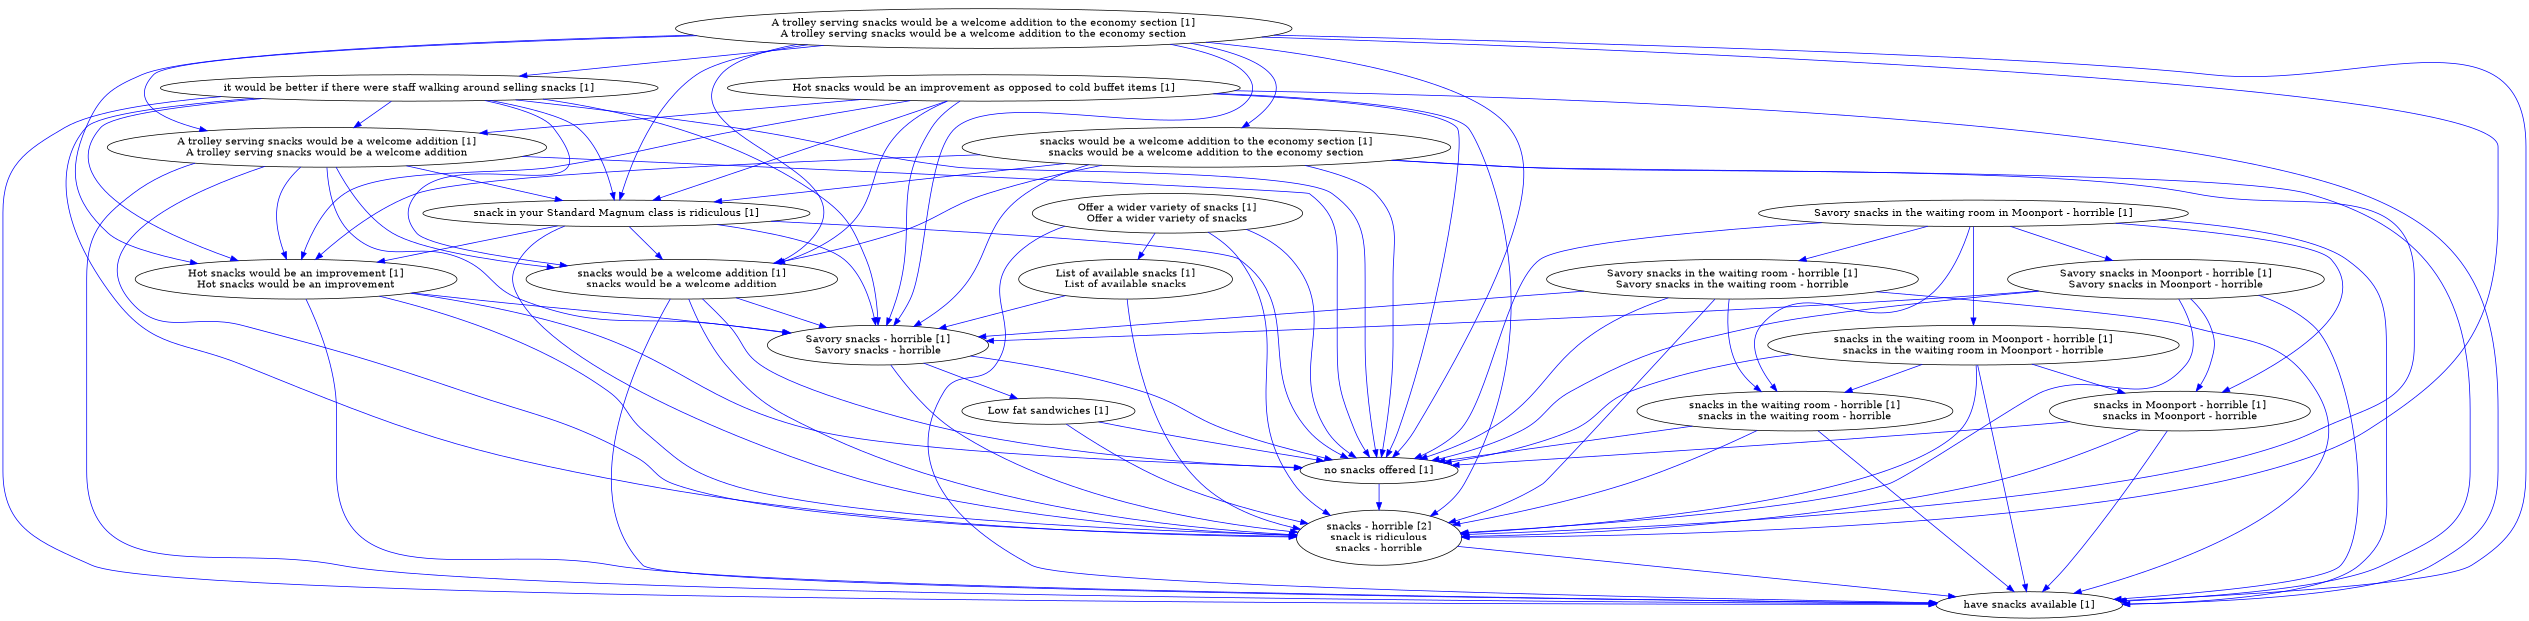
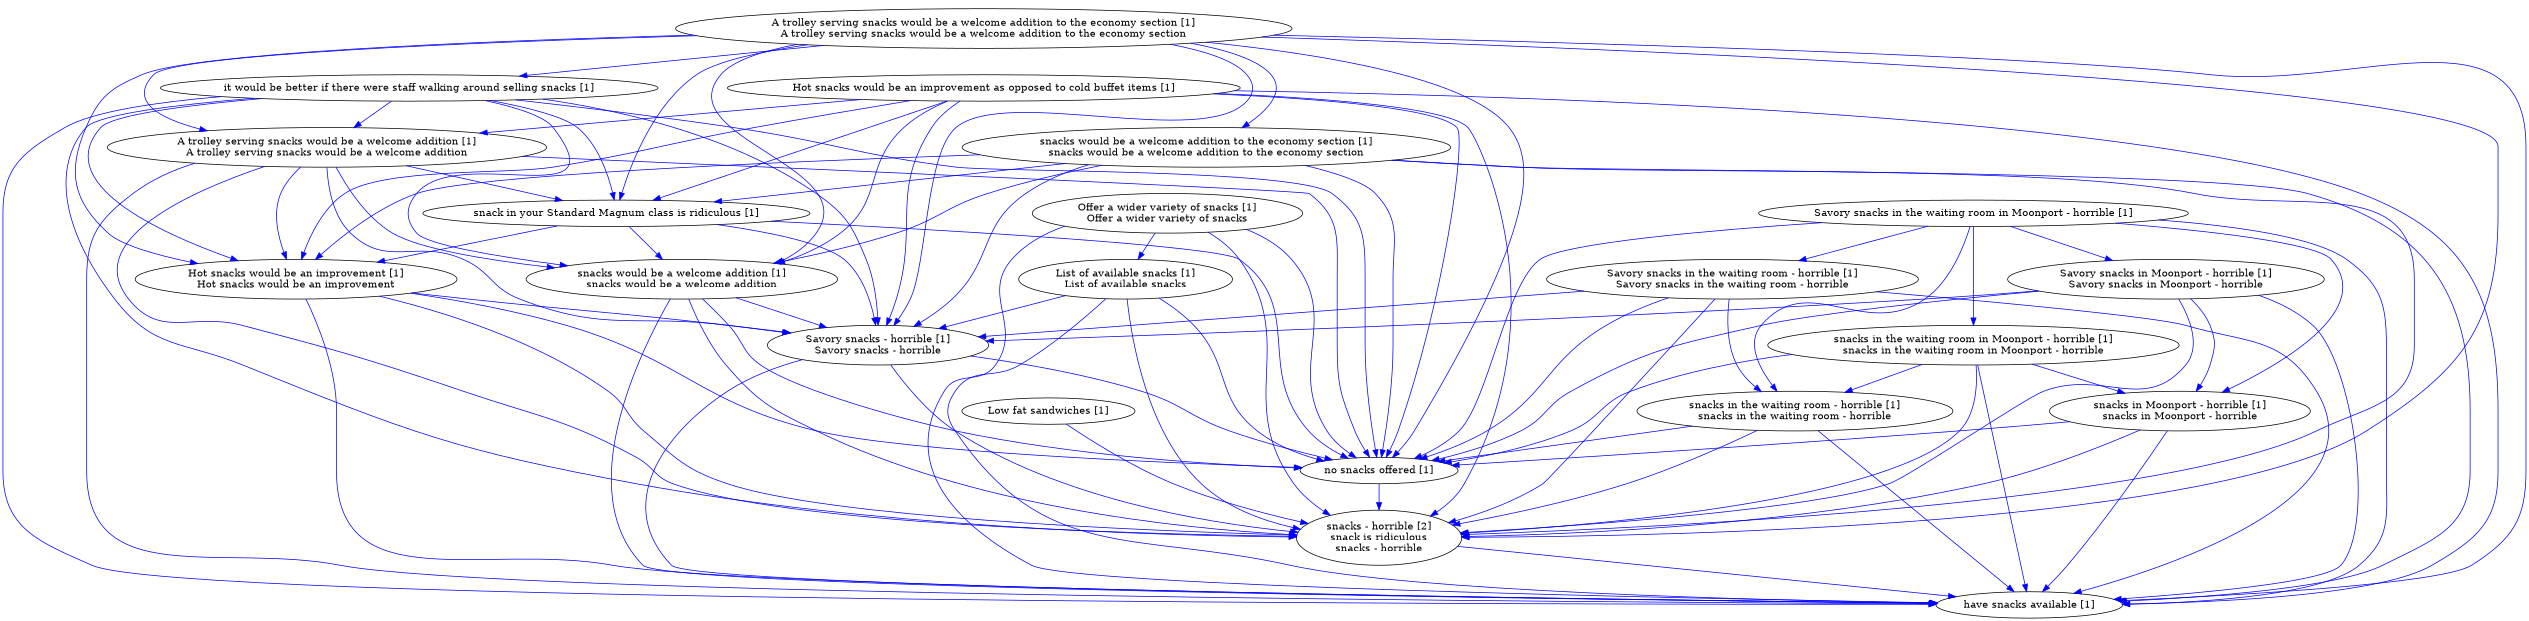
  digraph {
    edge [color=blue]
    "snacks - horrible [2]\nsnack is ridiculous\nsnacks - horrible"
    "have snacks available [1]"
    "A trolley serving snacks would be a welcome addition to the economy section [1]\nA trolley serving snacks would be a welcome addition to the economy section"
    "A trolley serving snacks would be a welcome addition [1]\nA trolley serving snacks would be a welcome addition"
    "snacks would be a welcome addition [1]\nsnacks would be a welcome addition"
    "snacks would be a welcome addition to the economy section [1]\nsnacks would be a welcome addition to the economy section"
    "Hot snacks would be an improvement [1]\nHot snacks would be an improvement"
    "Savory snacks - horrible [1]\nSavory snacks - horrible"
    "it would be better if there were staff walking around selling snacks [1]"
    "no snacks offered [1]"
    "snack in your Standard Magnum class is ridiculous [1]"
    "Hot snacks would be an improvement as opposed to cold buffet items [1]"
    "List of available snacks [1]\nList of available snacks"
    "Low fat sandwiches [1]"
    "Offer a wider variety of snacks [1]\nOffer a wider variety of snacks"
    "Savory snacks in the waiting room in Moonport - horrible [1]"
    "Savory snacks in Moonport - horrible [1]\nSavory snacks in Moonport - horrible"
    "snacks in Moonport - horrible [1]\nsnacks in Moonport - horrible"
    "Savory snacks in the waiting room - horrible [1]\nSavory snacks in the waiting room - horrible"
    "snacks in the waiting room - horrible [1]\nsnacks in the waiting room - horrible"
    "snacks in the waiting room in Moonport - horrible [1]\nsnacks in the waiting room in Moonport - horrible"
    "snacks - horrible [2]\nsnack is ridiculous\nsnacks - horrible" -> "have snacks available [1]"
    "A trolley serving snacks would be a welcome addition to the economy section [1]\nA trolley serving snacks would be a welcome addition to the economy section" -> "snacks - horrible [2]\nsnack is ridiculous\nsnacks - horrible"
    "A trolley serving snacks would be a welcome addition to the economy section [1]\nA trolley serving snacks would be a welcome addition to the economy section" -> "have snacks available [1]"
    "A trolley serving snacks would be a welcome addition to the economy section [1]\nA trolley serving snacks would be a welcome addition to the economy section" -> "A trolley serving snacks would be a welcome addition [1]\nA trolley serving snacks would be a welcome addition"
    "A trolley serving snacks would be a welcome addition to the economy section [1]\nA trolley serving snacks would be a welcome addition to the economy section" -> "snacks would be a welcome addition [1]\nsnacks would be a welcome addition"
    "A trolley serving snacks would be a welcome addition to the economy section [1]\nA trolley serving snacks would be a welcome addition to the economy section" -> "snacks would be a welcome addition to the economy section [1]\nsnacks would be a welcome addition to the economy section"
    "A trolley serving snacks would be a welcome addition to the economy section [1]\nA trolley serving snacks would be a welcome addition to the economy section" -> "Hot snacks would be an improvement [1]\nHot snacks would be an improvement"
    "A trolley serving snacks would be a welcome addition to the economy section [1]\nA trolley serving snacks would be a welcome addition to the economy section" -> "Savory snacks - horrible [1]\nSavory snacks - horrible"
    "A trolley serving snacks would be a welcome addition to the economy section [1]\nA trolley serving snacks would be a welcome addition to the economy section" -> "it would be better if there were staff walking around selling snacks [1]"
    "A trolley serving snacks would be a welcome addition to the economy section [1]\nA trolley serving snacks would be a welcome addition to the economy section" -> "no snacks offered [1]"
    "A trolley serving snacks would be a welcome addition to the economy section [1]\nA trolley serving snacks would be a welcome addition to the economy section" -> "snack in your Standard Magnum class is ridiculous [1]"
    "A trolley serving snacks would be a welcome addition [1]\nA trolley serving snacks would be a welcome addition" -> "snacks - horrible [2]\nsnack is ridiculous\nsnacks - horrible"
    "A trolley serving snacks would be a welcome addition [1]\nA trolley serving snacks would be a welcome addition" -> "have snacks available [1]"
    "A trolley serving snacks would be a welcome addition [1]\nA trolley serving snacks would be a welcome addition" -> "snacks would be a welcome addition [1]\nsnacks would be a welcome addition"
    "A trolley serving snacks would be a welcome addition [1]\nA trolley serving snacks would be a welcome addition" -> "Hot snacks would be an improvement [1]\nHot snacks would be an improvement"
    "A trolley serving snacks would be a welcome addition [1]\nA trolley serving snacks would be a welcome addition" -> "Savory snacks - horrible [1]\nSavory snacks - horrible"
    "A trolley serving snacks would be a welcome addition [1]\nA trolley serving snacks would be a welcome addition" -> "no snacks offered [1]"
    "A trolley serving snacks would be a welcome addition [1]\nA trolley serving snacks would be a welcome addition" -> "snack in your Standard Magnum class is ridiculous [1]"
    "snacks would be a welcome addition [1]\nsnacks would be a welcome addition" -> "snacks - horrible [2]\nsnack is ridiculous\nsnacks - horrible"
    "snacks would be a welcome addition [1]\nsnacks would be a welcome addition" -> "have snacks available [1]"
    "snacks would be a welcome addition [1]\nsnacks would be a welcome addition" -> "Savory snacks - horrible [1]\nSavory snacks - horrible"
    "snacks would be a welcome addition [1]\nsnacks would be a welcome addition" -> "no snacks offered [1]"
    "snacks would be a welcome addition to the economy section [1]\nsnacks would be a welcome addition to the economy section" -> "snacks - horrible [2]\nsnack is ridiculous\nsnacks - horrible"
    "snacks would be a welcome addition to the economy section [1]\nsnacks would be a welcome addition to the economy section" -> "have snacks available [1]"
    "snacks would be a welcome addition to the economy section [1]\nsnacks would be a welcome addition to the economy section" -> "snacks would be a welcome addition [1]\nsnacks would be a welcome addition"
    "snacks would be a welcome addition to the economy section [1]\nsnacks would be a welcome addition to the economy section" -> "Hot snacks would be an improvement [1]\nHot snacks would be an improvement"
    "snacks would be a welcome addition to the economy section [1]\nsnacks would be a welcome addition to the economy section" -> "Savory snacks - horrible [1]\nSavory snacks - horrible"
    "snacks would be a welcome addition to the economy section [1]\nsnacks would be a welcome addition to the economy section" -> "no snacks offered [1]"
    "snacks would be a welcome addition to the economy section [1]\nsnacks would be a welcome addition to the economy section" -> "snack in your Standard Magnum class is ridiculous [1]"
    "Hot snacks would be an improvement [1]\nHot snacks would be an improvement" -> "snacks - horrible [2]\nsnack is ridiculous\nsnacks - horrible"
    "Hot snacks would be an improvement [1]\nHot snacks would be an improvement" -> "have snacks available [1]"
    "Hot snacks would be an improvement [1]\nHot snacks would be an improvement" -> "Savory snacks - horrible [1]\nSavory snacks - horrible"
    "Hot snacks would be an improvement [1]\nHot snacks would be an improvement" -> "no snacks offered [1]"
    "Savory snacks - horrible [1]\nSavory snacks - horrible" -> "snacks - horrible [2]\nsnack is ridiculous\nsnacks - horrible"
-   "Savory snacks - horrible [1]\nSavory snacks - horrible" -> "Low fat sandwiches [1]"
+   "Savory snacks - horrible [1]\nSavory snacks - horrible" -> "have snacks available [1]"
    "Savory snacks - horrible [1]\nSavory snacks - horrible" -> "no snacks offered [1]"
    "it would be better if there were staff walking around selling snacks [1]" -> "snacks - horrible [2]\nsnack is ridiculous\nsnacks - horrible"
    "it would be better if there were staff walking around selling snacks [1]" -> "have snacks available [1]"
    "it would be better if there were staff walking around selling snacks [1]" -> "A trolley serving snacks would be a welcome addition [1]\nA trolley serving snacks would be a welcome addition"
    "it would be better if there were staff walking around selling snacks [1]" -> "snacks would be a welcome addition [1]\nsnacks would be a welcome addition"
    "it would be better if there were staff walking around selling snacks [1]" -> "Hot snacks would be an improvement [1]\nHot snacks would be an improvement"
    "it would be better if there were staff walking around selling snacks [1]" -> "Savory snacks - horrible [1]\nSavory snacks - horrible"
    "it would be better if there were staff walking around selling snacks [1]" -> "no snacks offered [1]"
    "it would be better if there were staff walking around selling snacks [1]" -> "snack in your Standard Magnum class is ridiculous [1]"
    "no snacks offered [1]" -> "snacks - horrible [2]\nsnack is ridiculous\nsnacks - horrible"
-   "snack in your Standard Magnum class is ridiculous [1]" -> "snacks - horrible [2]\nsnack is ridiculous\nsnacks - horrible"
    "snack in your Standard Magnum class is ridiculous [1]" -> "snacks would be a welcome addition [1]\nsnacks would be a welcome addition"
    "snack in your Standard Magnum class is ridiculous [1]" -> "Hot snacks would be an improvement [1]\nHot snacks would be an improvement"
    "snack in your Standard Magnum class is ridiculous [1]" -> "Savory snacks - horrible [1]\nSavory snacks - horrible"
    "snack in your Standard Magnum class is ridiculous [1]" -> "no snacks offered [1]"
    "Hot snacks would be an improvement as opposed to cold buffet items [1]" -> "snacks - horrible [2]\nsnack is ridiculous\nsnacks - horrible"
    "Hot snacks would be an improvement as opposed to cold buffet items [1]" -> "have snacks available [1]"
    "Hot snacks would be an improvement as opposed to cold buffet items [1]" -> "A trolley serving snacks would be a welcome addition [1]\nA trolley serving snacks would be a welcome addition"
    "Hot snacks would be an improvement as opposed to cold buffet items [1]" -> "snacks would be a welcome addition [1]\nsnacks would be a welcome addition"
    "Hot snacks would be an improvement as opposed to cold buffet items [1]" -> "Hot snacks would be an improvement [1]\nHot snacks would be an improvement"
    "Hot snacks would be an improvement as opposed to cold buffet items [1]" -> "Savory snacks - horrible [1]\nSavory snacks - horrible"
    "Hot snacks would be an improvement as opposed to cold buffet items [1]" -> "no snacks offered [1]"
    "Hot snacks would be an improvement as opposed to cold buffet items [1]" -> "snack in your Standard Magnum class is ridiculous [1]"
    "List of available snacks [1]\nList of available snacks" -> "snacks - horrible [2]\nsnack is ridiculous\nsnacks - horrible"
+   "List of available snacks [1]\nList of available snacks" -> "have snacks available [1]"
    "List of available snacks [1]\nList of available snacks" -> "Savory snacks - horrible [1]\nSavory snacks - horrible"
-   "Low fat sandwiches [1]" -> "no snacks offered [1]"
+   "List of available snacks [1]\nList of available snacks" -> "no snacks offered [1]"
    "Low fat sandwiches [1]" -> "snacks - horrible [2]\nsnack is ridiculous\nsnacks - horrible"
    "Offer a wider variety of snacks [1]\nOffer a wider variety of snacks" -> "snacks - horrible [2]\nsnack is ridiculous\nsnacks - horrible"
    "Offer a wider variety of snacks [1]\nOffer a wider variety of snacks" -> "have snacks available [1]"
    "Offer a wider variety of snacks [1]\nOffer a wider variety of snacks" -> "no snacks offered [1]"
    "Offer a wider variety of snacks [1]\nOffer a wider variety of snacks" -> "List of available snacks [1]\nList of available snacks"
    "Savory snacks in the waiting room in Moonport - horrible [1]" -> "have snacks available [1]"
    "Savory snacks in the waiting room in Moonport - horrible [1]" -> "no snacks offered [1]"
    "Savory snacks in the waiting room in Moonport - horrible [1]" -> "Savory snacks in Moonport - horrible [1]\nSavory snacks in Moonport - horrible"
    "Savory snacks in the waiting room in Moonport - horrible [1]" -> "snacks in Moonport - horrible [1]\nsnacks in Moonport - horrible"
    "Savory snacks in the waiting room in Moonport - horrible [1]" -> "Savory snacks in the waiting room - horrible [1]\nSavory snacks in the waiting room - horrible"
    "Savory snacks in the waiting room in Moonport - horrible [1]" -> "snacks in the waiting room - horrible [1]\nsnacks in the waiting room - horrible"
    "Savory snacks in the waiting room in Moonport - horrible [1]" -> "snacks in the waiting room in Moonport - horrible [1]\nsnacks in the waiting room in Moonport - horrible"
    "Savory snacks in Moonport - horrible [1]\nSavory snacks in Moonport - horrible" -> "snacks - horrible [2]\nsnack is ridiculous\nsnacks - horrible"
    "Savory snacks in Moonport - horrible [1]\nSavory snacks in Moonport - horrible" -> "have snacks available [1]"
    "Savory snacks in Moonport - horrible [1]\nSavory snacks in Moonport - horrible" -> "Savory snacks - horrible [1]\nSavory snacks - horrible"
    "Savory snacks in Moonport - horrible [1]\nSavory snacks in Moonport - horrible" -> "no snacks offered [1]"
    "Savory snacks in Moonport - horrible [1]\nSavory snacks in Moonport - horrible" -> "snacks in Moonport - horrible [1]\nsnacks in Moonport - horrible"
    "snacks in Moonport - horrible [1]\nsnacks in Moonport - horrible" -> "snacks - horrible [2]\nsnack is ridiculous\nsnacks - horrible"
    "snacks in Moonport - horrible [1]\nsnacks in Moonport - horrible" -> "have snacks available [1]"
    "snacks in Moonport - horrible [1]\nsnacks in Moonport - horrible" -> "no snacks offered [1]"
    "Savory snacks in the waiting room - horrible [1]\nSavory snacks in the waiting room - horrible" -> "snacks - horrible [2]\nsnack is ridiculous\nsnacks - horrible"
    "Savory snacks in the waiting room - horrible [1]\nSavory snacks in the waiting room - horrible" -> "have snacks available [1]"
    "Savory snacks in the waiting room - horrible [1]\nSavory snacks in the waiting room - horrible" -> "Savory snacks - horrible [1]\nSavory snacks - horrible"
    "Savory snacks in the waiting room - horrible [1]\nSavory snacks in the waiting room - horrible" -> "no snacks offered [1]"
    "Savory snacks in the waiting room - horrible [1]\nSavory snacks in the waiting room - horrible" -> "snacks in the waiting room - horrible [1]\nsnacks in the waiting room - horrible"
    "snacks in the waiting room - horrible [1]\nsnacks in the waiting room - horrible" -> "snacks - horrible [2]\nsnack is ridiculous\nsnacks - horrible"
    "snacks in the waiting room - horrible [1]\nsnacks in the waiting room - horrible" -> "have snacks available [1]"
    "snacks in the waiting room - horrible [1]\nsnacks in the waiting room - horrible" -> "no snacks offered [1]"
    "snacks in the waiting room in Moonport - horrible [1]\nsnacks in the waiting room in Moonport - horrible" -> "snacks - horrible [2]\nsnack is ridiculous\nsnacks - horrible"
    "snacks in the waiting room in Moonport - horrible [1]\nsnacks in the waiting room in Moonport - horrible" -> "have snacks available [1]"
    "snacks in the waiting room in Moonport - horrible [1]\nsnacks in the waiting room in Moonport - horrible" -> "no snacks offered [1]"
    "snacks in the waiting room in Moonport - horrible [1]\nsnacks in the waiting room in Moonport - horrible" -> "snacks in Moonport - horrible [1]\nsnacks in Moonport - horrible"
    "snacks in the waiting room in Moonport - horrible [1]\nsnacks in the waiting room in Moonport - horrible" -> "snacks in the waiting room - horrible [1]\nsnacks in the waiting room - horrible"
  }
